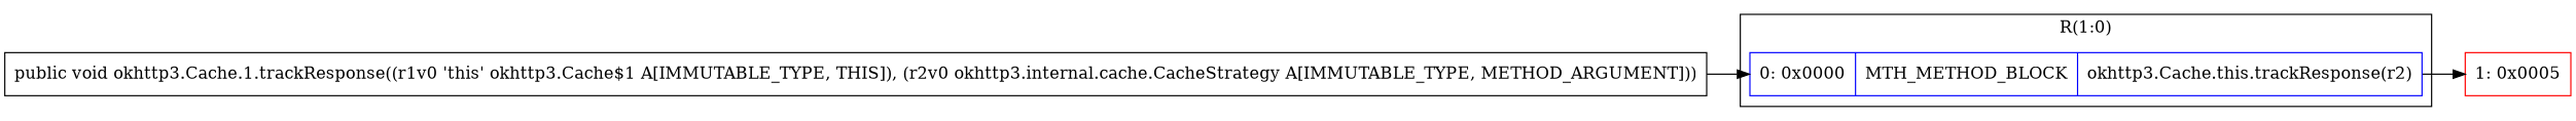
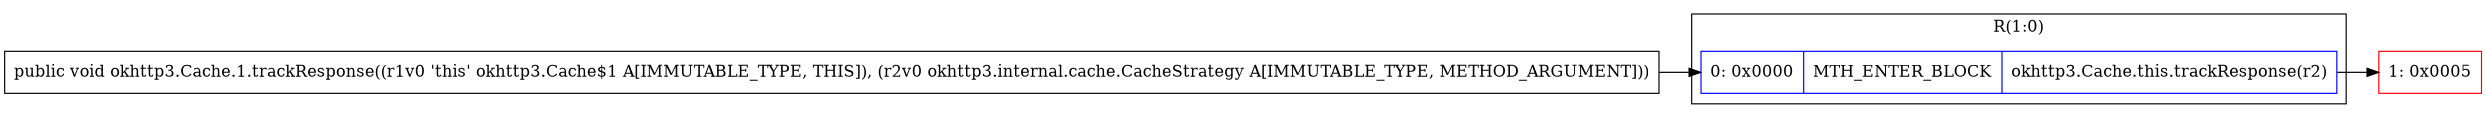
  digraph {
    rankdir=LR
    node [shape=record]
-   n1 [color=blue label="{0\:\ 0x0000|MTH_METHOD_BLOCK\l|okhttp3.Cache.this.trackResponse(r2)\l}"]
+   n1 [color=blue label="{0\:\ 0x0000|MTH_ENTER_BLOCK\l|okhttp3.Cache.this.trackResponse(r2)\l}"]
    n2 [color=red label="{1\:\ 0x0005}"]
    n3 [label="{public void okhttp3.Cache.1.trackResponse((r1v0 'this' okhttp3.Cache$1 A[IMMUTABLE_TYPE, THIS]), (r2v0 okhttp3.internal.cache.CacheStrategy A[IMMUTABLE_TYPE, METHOD_ARGUMENT])) }"]
    subgraph cluster_1 {
      label="R(1:0)"
      n1
    }
    n1 -> n2
    n3 -> n1
  }
